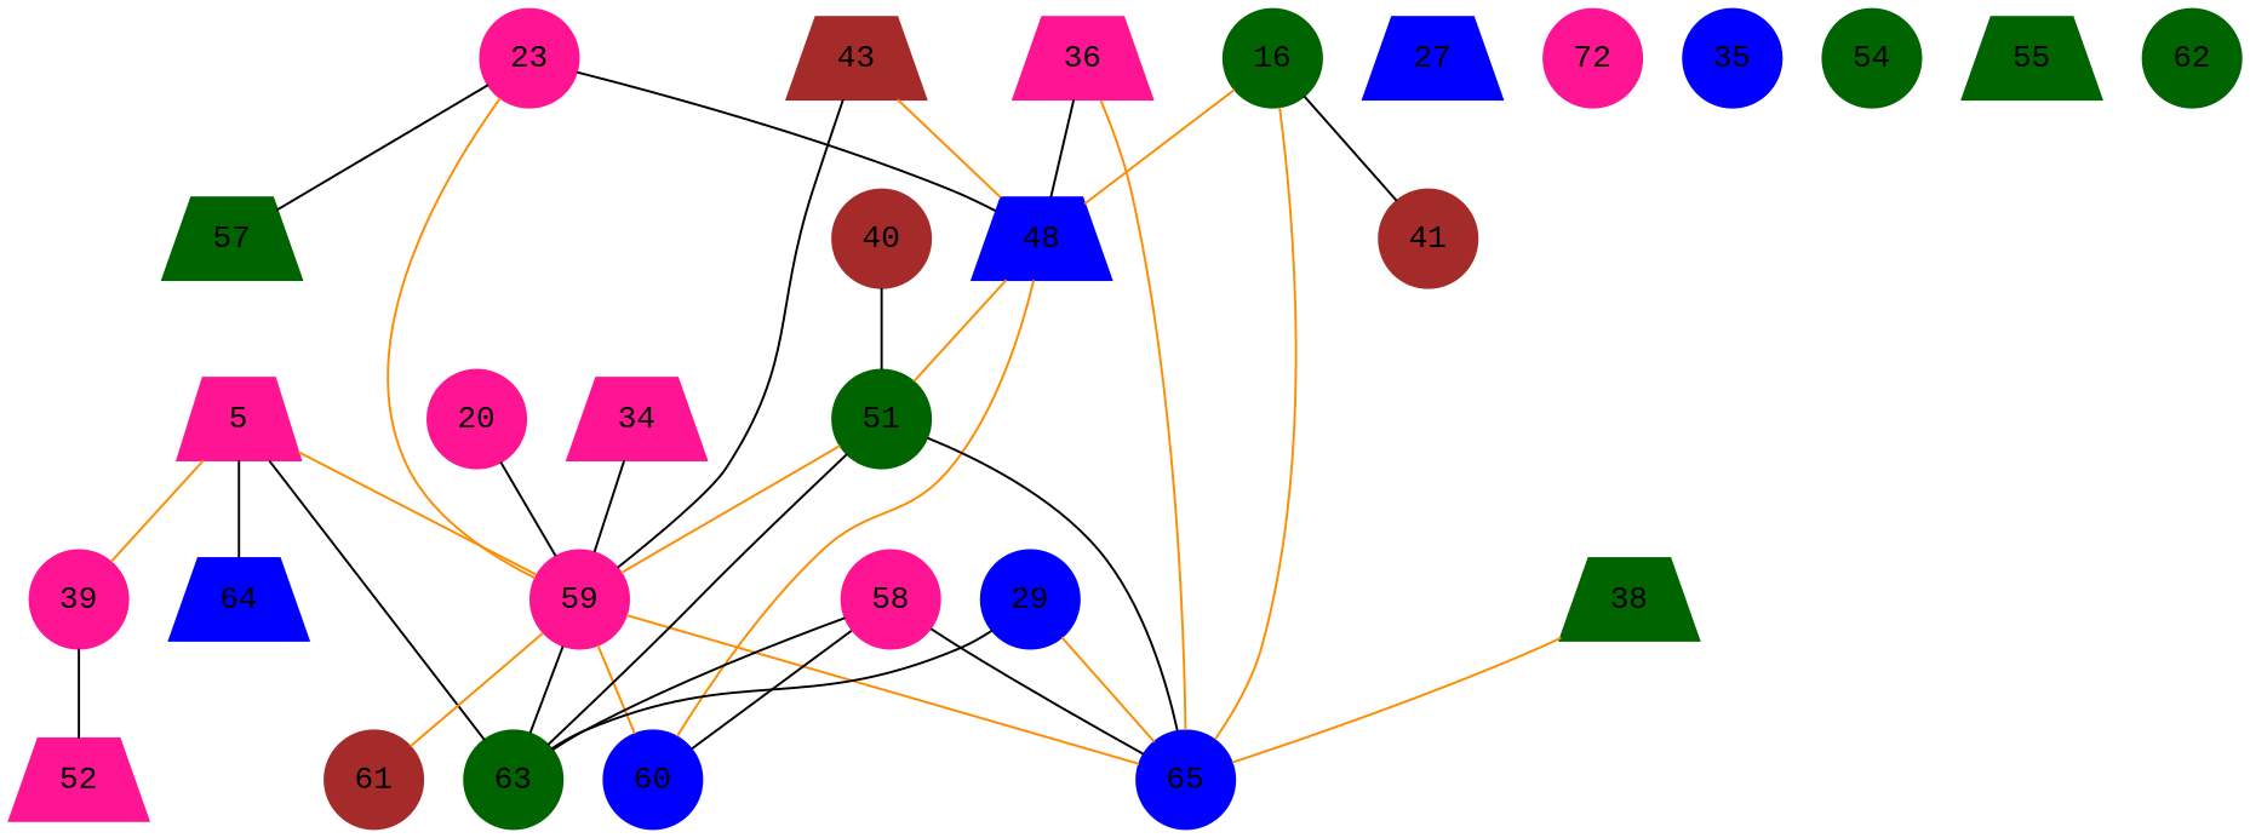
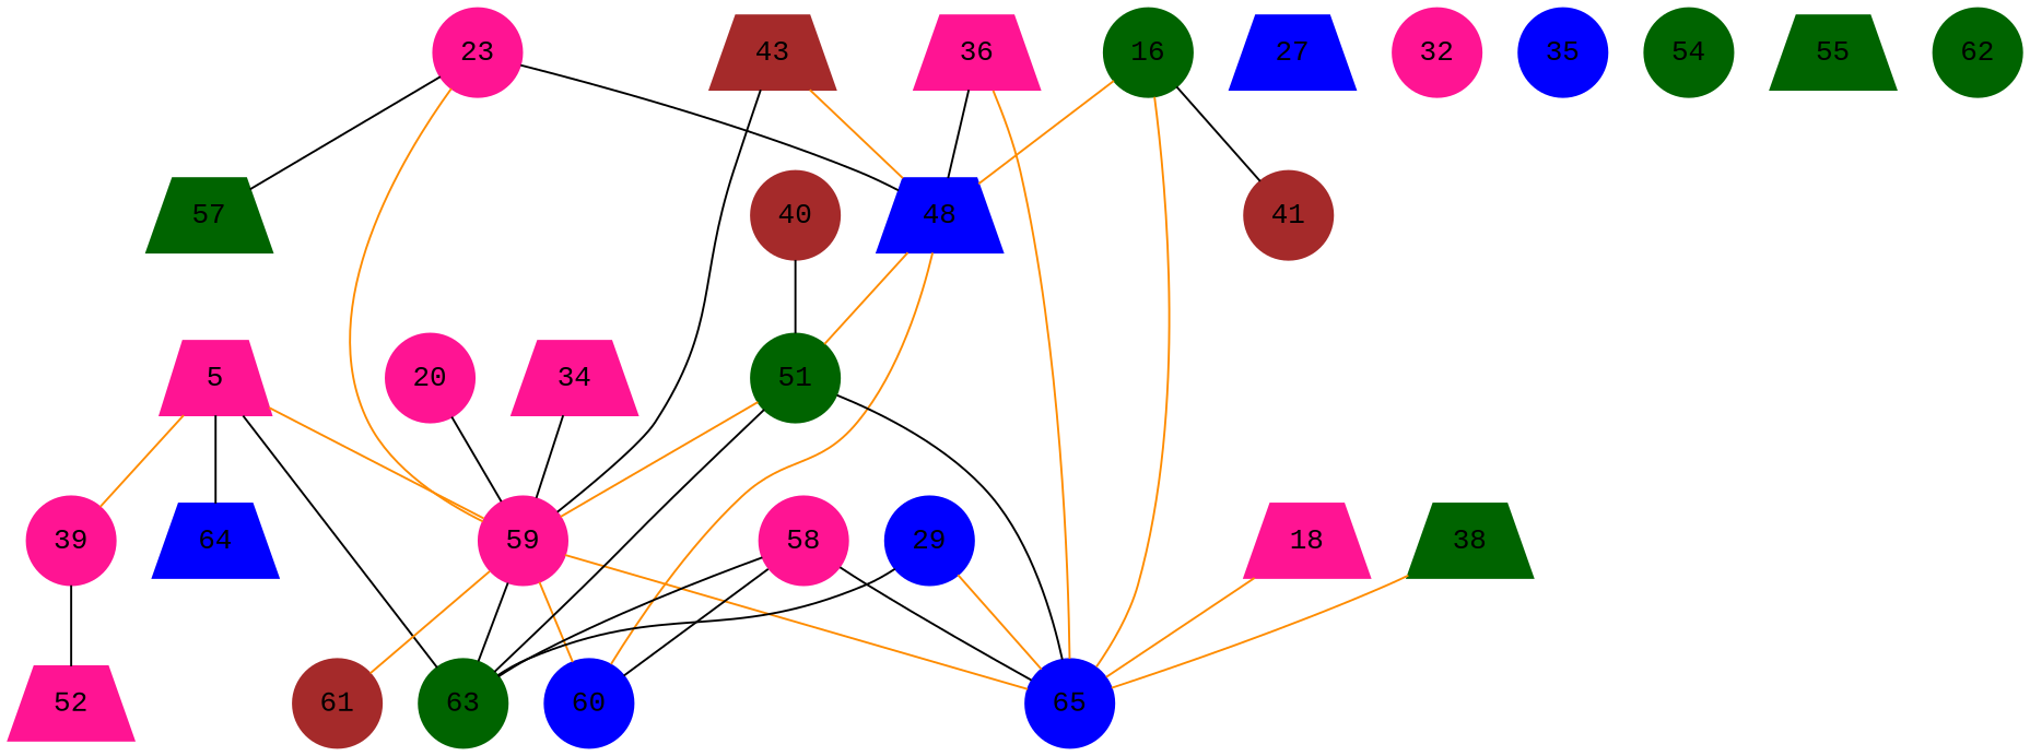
  graph {
    fontname="Liberation Mono"
    node [color=deeppink fontname="Liberation Mono" shape=circle style=filled]
    edge [color=black fontname="Liberation Mono"]
    5 [shape=trapezium]
    39
    59 [super="+11+56"]
    63 [color=darkgreen super="+15+47"]
    64 [color=blue shape=trapezium super="+13"]
    52 [shape=trapezium]
    65 [color=blue super="+30+26+49+50+12"]
    60 [color=blue super="+14+28+37"]
    61 [color=brown]
    48 [color=blue shape=trapezium super="+7+25"]
    51 [color=darkgreen super="+45+6"]
    16 [color=darkgreen]
    41 [color=brown]
+   18 [shape=trapezium]
    20
    n16 [label=23]
    57 [color=darkgreen shape=trapezium]
    27 [color=blue shape=trapezium]
    29 [color=blue]
-   32 [label=72]
+   32
    34 [shape=trapezium super="+33"]
    35 [color=blue]
    36 [shape=trapezium]
    38 [color=darkgreen shape=trapezium]
    40 [color=brown super="+24"]
    43 [color=brown shape=trapezium super="+21"]
    54 [color=darkgreen]
    55 [color=darkgreen shape=trapezium]
    58
    62 [color=darkgreen]
    5 -- 39 [color=darkorange]
    5 -- 59 [color=darkorange]
    5 -- 63 [weight=3]
    5 -- 64 [weight=2]
    39 -- 52
    59 -- 63
    59 -- 65 [color=darkorange]
    59 -- 60 [color=darkorange weight=5]
    59 -- 61 [color=darkorange]
    48 -- 60 [color=darkorange weight=2]
    48 -- 51 [color=darkorange weight=3]
    51 -- 59 [color=darkorange]
    51 -- 63
    51 -- 65 [weight=2]
    16 -- 65 [color=darkorange]
    16 -- 48 [color=darkorange weight=2]
    16 -- 41
+   18 -- 65 [color=darkorange]
    20 -- 59
    n16 -- 59 [color=darkorange]
    n16 -- 48 [weight=2]
    n16 -- 57
    29 -- 63
    29 -- 65 [color=darkorange]
    34 -- 59
    36 -- 65 [color=darkorange weight=2]
    36 -- 48 [weight=2]
    38 -- 65 [color=darkorange]
    40 -- 51
    43 -- 59
    43 -- 48 [color=darkorange]
    58 -- 63
    58 -- 65
    58 -- 60
  }
